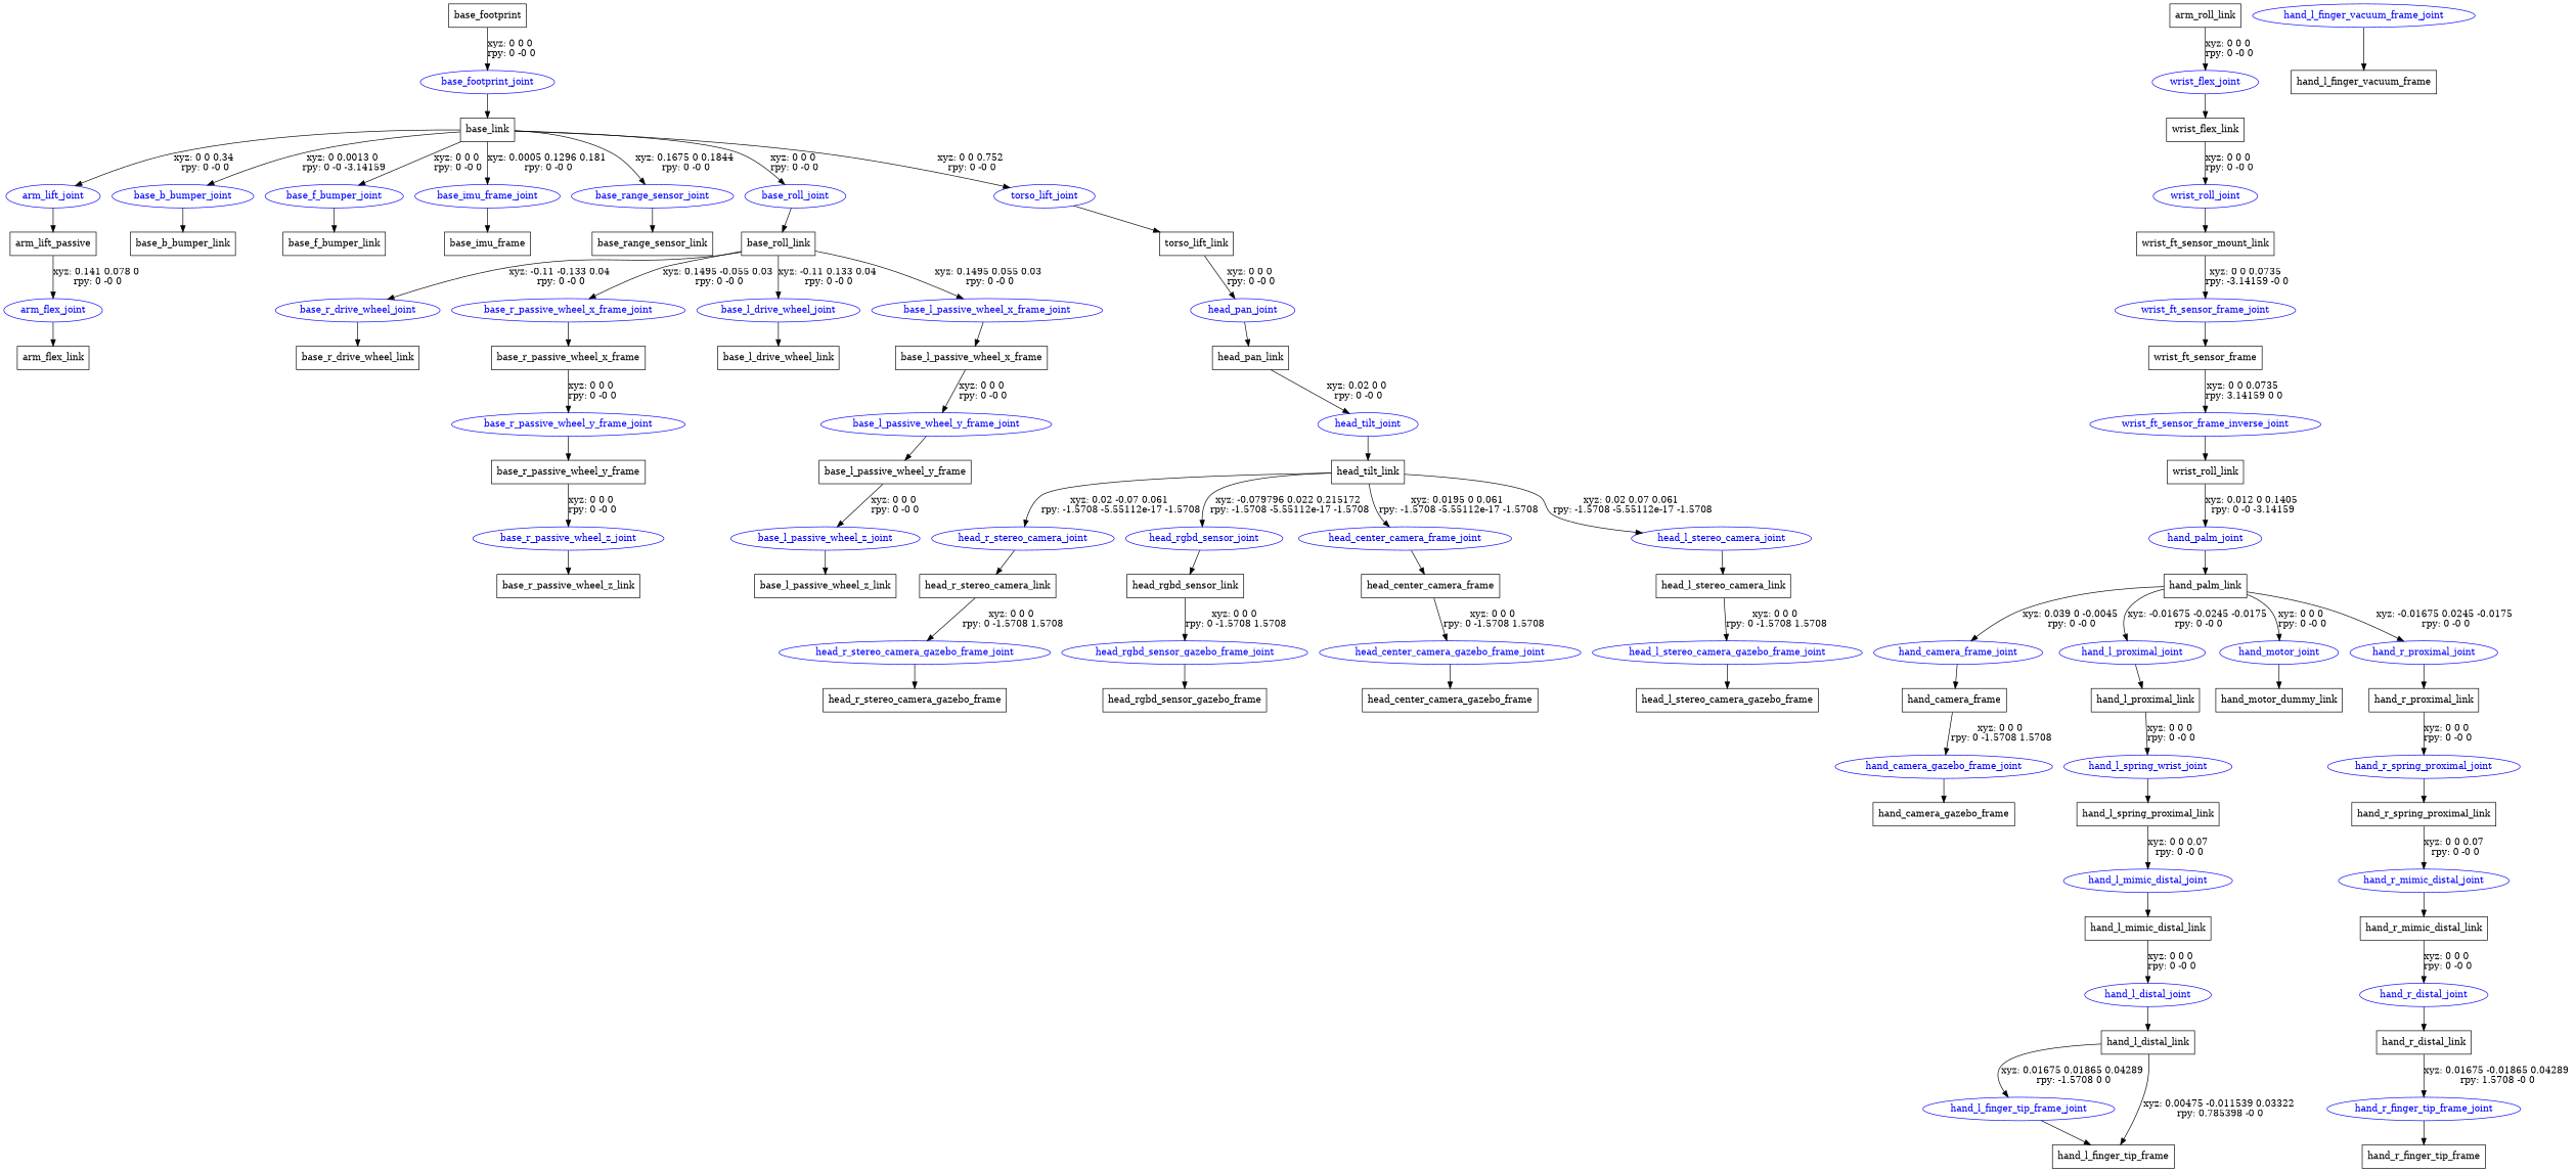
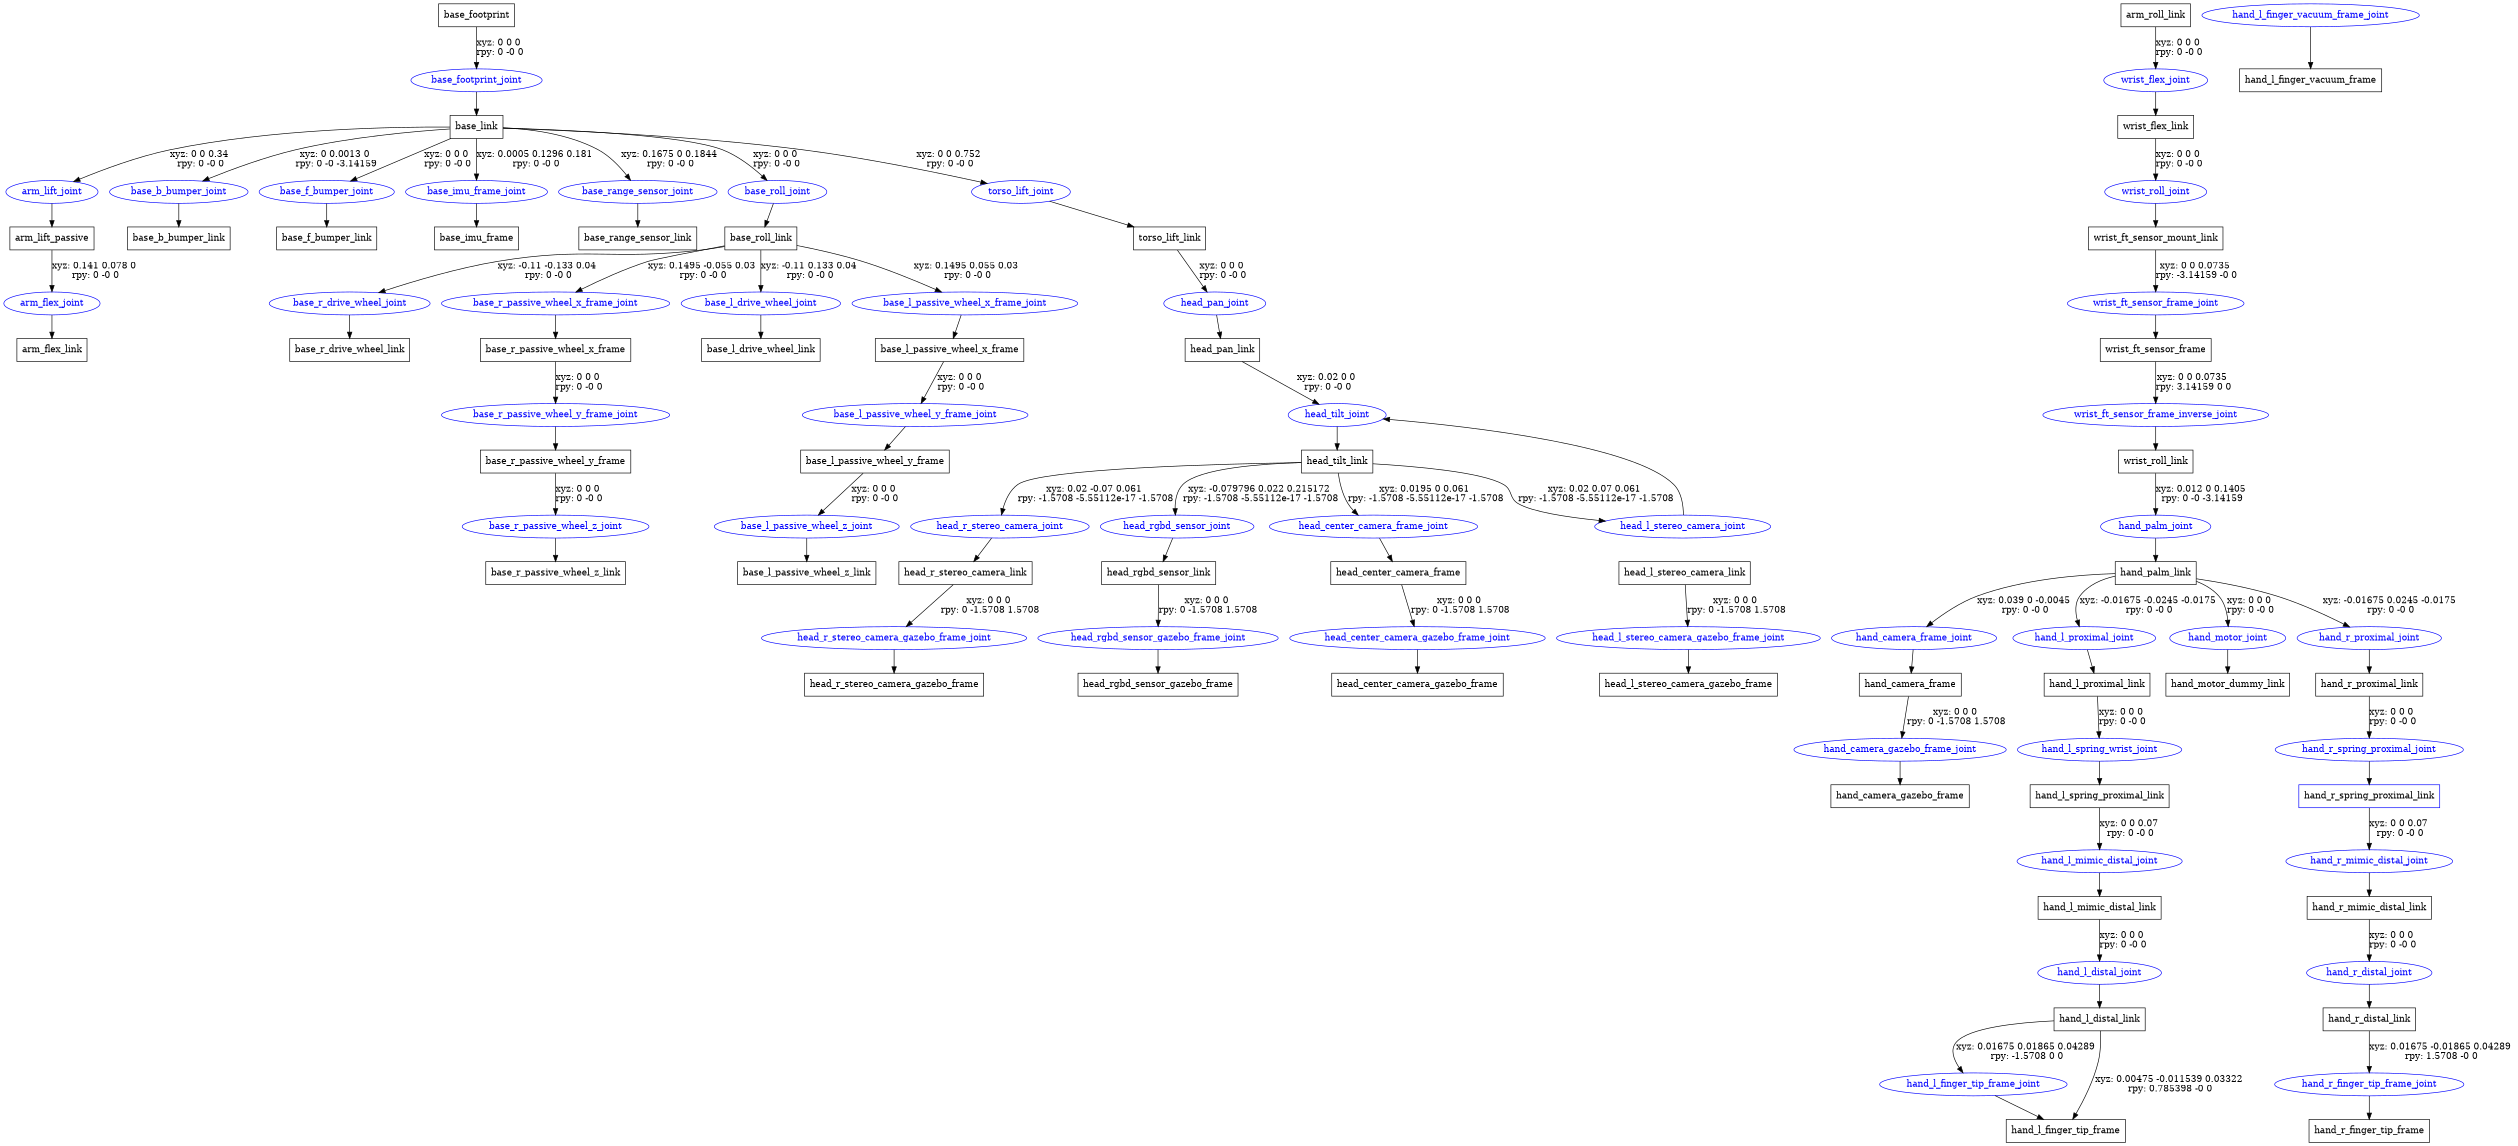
  digraph {
    node [shape=box]
    n1 [label=base_footprint]
    base_footprint_joint [color=blue fontcolor=blue shape=ellipse]
    n3 [label=base_link]
    arm_lift_joint [color=blue fontcolor=blue shape=ellipse]
    base_b_bumper_joint [color=blue fontcolor=blue shape=ellipse]
    base_f_bumper_joint [color=blue fontcolor=blue shape=ellipse]
    base_imu_frame_joint [color=blue fontcolor=blue shape=ellipse]
    base_range_sensor_joint [color=blue fontcolor=blue shape=ellipse]
    base_roll_joint [color=blue fontcolor=blue shape=ellipse]
    torso_lift_joint [color=blue fontcolor=blue shape=ellipse]
    n11 [label=arm_lift_passive]
    n12 [label=base_b_bumper_link]
    n13 [label=base_f_bumper_link]
    n14 [label=base_imu_frame]
    n15 [label=base_range_sensor_link]
    n16 [label=base_roll_link]
    n17 [label=torso_lift_link]
    arm_flex_joint [color=blue fontcolor=blue shape=ellipse]
    n19 [label=arm_flex_link]
    n20 [label=arm_roll_link]
    wrist_flex_joint [color=blue fontcolor=blue shape=ellipse]
    n22 [label=wrist_flex_link]
    wrist_roll_joint [color=blue fontcolor=blue shape=ellipse]
    n24 [label=wrist_ft_sensor_mount_link]
    wrist_ft_sensor_frame_joint [color=blue fontcolor=blue shape=ellipse]
    n26 [label=wrist_ft_sensor_frame]
    wrist_ft_sensor_frame_inverse_joint [color=blue fontcolor=blue shape=ellipse]
    n28 [label=wrist_roll_link]
    hand_palm_joint [color=blue fontcolor=blue shape=ellipse]
    n30 [label=hand_palm_link]
    hand_camera_frame_joint [color=blue fontcolor=blue shape=ellipse]
    hand_l_proximal_joint [color=blue fontcolor=blue shape=ellipse]
    hand_motor_joint [color=blue fontcolor=blue shape=ellipse]
    hand_r_proximal_joint [color=blue fontcolor=blue shape=ellipse]
    n35 [label=hand_camera_frame]
    n36 [label=hand_l_proximal_link]
    n37 [label=hand_motor_dummy_link]
    n38 [label=hand_r_proximal_link]
    hand_camera_gazebo_frame_joint [color=blue fontcolor=blue shape=ellipse]
    n40 [label=hand_camera_gazebo_frame]
    n41 [color=blue fontcolor=blue label=hand_l_spring_wrist_joint shape=ellipse]
    n42 [label=hand_l_spring_proximal_link]
    hand_l_mimic_distal_joint [color=blue fontcolor=blue shape=ellipse]
    n44 [label=hand_l_mimic_distal_link]
    hand_l_distal_joint [color=blue fontcolor=blue shape=ellipse]
    n46 [label=hand_l_distal_link]
    hand_l_finger_tip_frame_joint [color=blue fontcolor=blue shape=ellipse]
    n48 [label=hand_l_finger_tip_frame]
    hand_l_finger_vacuum_frame_joint [color=blue fontcolor=blue shape=ellipse]
    n50 [label=hand_l_finger_vacuum_frame]
    hand_r_spring_proximal_joint [color=blue fontcolor=blue shape=ellipse]
-   n52 [label=hand_r_spring_proximal_link]
+   n52 [label=hand_r_spring_proximal_link color=blue]
    hand_r_mimic_distal_joint [color=blue fontcolor=blue shape=ellipse]
    n54 [label=hand_r_mimic_distal_link]
    hand_r_distal_joint [color=blue fontcolor=blue shape=ellipse]
    n56 [label=hand_r_distal_link]
    hand_r_finger_tip_frame_joint [color=blue fontcolor=blue shape=ellipse]
    n58 [label=hand_r_finger_tip_frame]
    base_l_drive_wheel_joint [color=blue fontcolor=blue shape=ellipse]
    base_l_passive_wheel_x_frame_joint [color=blue fontcolor=blue shape=ellipse]
    base_r_drive_wheel_joint [color=blue fontcolor=blue shape=ellipse]
    base_r_passive_wheel_x_frame_joint [color=blue fontcolor=blue shape=ellipse]
    n63 [label=base_l_drive_wheel_link]
    n64 [label=base_l_passive_wheel_x_frame]
    n65 [label=base_r_drive_wheel_link]
    n66 [label=base_r_passive_wheel_x_frame]
    base_l_passive_wheel_y_frame_joint [color=blue fontcolor=blue shape=ellipse]
    n68 [label=base_l_passive_wheel_y_frame]
    base_l_passive_wheel_z_joint [color=blue fontcolor=blue shape=ellipse]
    n70 [label=base_l_passive_wheel_z_link]
    base_r_passive_wheel_y_frame_joint [color=blue fontcolor=blue shape=ellipse]
    n72 [label=base_r_passive_wheel_y_frame]
    base_r_passive_wheel_z_joint [color=blue fontcolor=blue shape=ellipse]
    n74 [label=base_r_passive_wheel_z_link]
    head_pan_joint [color=blue fontcolor=blue shape=ellipse]
    n76 [label=head_pan_link]
    head_tilt_joint [color=blue fontcolor=blue shape=ellipse]
    n78 [label=head_tilt_link]
    head_center_camera_frame_joint [color=blue fontcolor=blue shape=ellipse]
    head_l_stereo_camera_joint [color=blue fontcolor=blue shape=ellipse]
    head_r_stereo_camera_joint [color=blue fontcolor=blue shape=ellipse]
    head_rgbd_sensor_joint [color=blue fontcolor=blue shape=ellipse]
    n83 [label=head_center_camera_frame]
    n84 [label=head_l_stereo_camera_link]
    n85 [label=head_r_stereo_camera_link]
    n86 [label=head_rgbd_sensor_link]
    head_center_camera_gazebo_frame_joint [color=blue fontcolor=blue shape=ellipse]
    n88 [label=head_center_camera_gazebo_frame]
    head_l_stereo_camera_gazebo_frame_joint [color=blue fontcolor=blue shape=ellipse]
    n90 [label=head_l_stereo_camera_gazebo_frame]
    head_r_stereo_camera_gazebo_frame_joint [color=blue fontcolor=blue shape=ellipse]
    n92 [label=head_r_stereo_camera_gazebo_frame]
    head_rgbd_sensor_gazebo_frame_joint [color=blue fontcolor=blue shape=ellipse]
    n94 [label=head_rgbd_sensor_gazebo_frame]
    n1 -> base_footprint_joint [label="xyz: 0 0 0 \nrpy: 0 -0 0"]
    base_footprint_joint -> n3
    n3 -> arm_lift_joint [label="xyz: 0 0 0.34 \nrpy: 0 -0 0"]
    n3 -> base_b_bumper_joint [label="xyz: 0 0.0013 0 \nrpy: 0 -0 -3.14159"]
    n3 -> base_f_bumper_joint [label="xyz: 0 0 0 \nrpy: 0 -0 0"]
    n3 -> base_imu_frame_joint [label="xyz: 0.0005 0.1296 0.181 \nrpy: 0 -0 0"]
    n3 -> base_range_sensor_joint [label="xyz: 0.1675 0 0.1844 \nrpy: 0 -0 0"]
    n3 -> base_roll_joint [label="xyz: 0 0 0 \nrpy: 0 -0 0"]
    n3 -> torso_lift_joint [label="xyz: 0 0 0.752 \nrpy: 0 -0 0"]
    arm_lift_joint -> n11
    base_b_bumper_joint -> n12
    base_f_bumper_joint -> n13
    base_imu_frame_joint -> n14
    base_range_sensor_joint -> n15
    base_roll_joint -> n16
    torso_lift_joint -> n17
    n11 -> arm_flex_joint [label="xyz: 0.141 0.078 0 \nrpy: 0 -0 0"]
    n16 -> base_l_drive_wheel_joint [label="xyz: -0.11 0.133 0.04 \nrpy: 0 -0 0"]
    n16 -> base_l_passive_wheel_x_frame_joint [label="xyz: 0.1495 0.055 0.03 \nrpy: 0 -0 0"]
    n16 -> base_r_drive_wheel_joint [label="xyz: -0.11 -0.133 0.04 \nrpy: 0 -0 0"]
    n16 -> base_r_passive_wheel_x_frame_joint [label="xyz: 0.1495 -0.055 0.03 \nrpy: 0 -0 0"]
    n17 -> head_pan_joint [label="xyz: 0 0 0 \nrpy: 0 -0 0"]
    arm_flex_joint -> n19
    n20 -> wrist_flex_joint [label="xyz: 0 0 0 \nrpy: 0 -0 0"]
    wrist_flex_joint -> n22
    n22 -> wrist_roll_joint [label="xyz: 0 0 0 \nrpy: 0 -0 0"]
    wrist_roll_joint -> n24
    n24 -> wrist_ft_sensor_frame_joint [label="xyz: 0 0 0.0735 \nrpy: -3.14159 -0 0"]
    wrist_ft_sensor_frame_joint -> n26
    n26 -> wrist_ft_sensor_frame_inverse_joint [label="xyz: 0 0 0.0735 \nrpy: 3.14159 0 0"]
    wrist_ft_sensor_frame_inverse_joint -> n28
    n28 -> hand_palm_joint [label="xyz: 0.012 0 0.1405 \nrpy: 0 -0 -3.14159"]
    hand_palm_joint -> n30
    n30 -> hand_camera_frame_joint [label="xyz: 0.039 0 -0.0045 \nrpy: 0 -0 0"]
    n30 -> hand_l_proximal_joint [label="xyz: -0.01675 -0.0245 -0.0175 \nrpy: 0 -0 0"]
    n30 -> hand_motor_joint [label="xyz: 0 0 0 \nrpy: 0 -0 0"]
    n30 -> hand_r_proximal_joint [label="xyz: -0.01675 0.0245 -0.0175 \nrpy: 0 -0 0"]
    hand_camera_frame_joint -> n35
    hand_l_proximal_joint -> n36
    hand_motor_joint -> n37
    hand_r_proximal_joint -> n38
    n35 -> hand_camera_gazebo_frame_joint [label="xyz: 0 0 0 \nrpy: 0 -1.5708 1.5708"]
    n36 -> n41 [label="xyz: 0 0 0 \nrpy: 0 -0 0"]
    n38 -> hand_r_spring_proximal_joint [label="xyz: 0 0 0 \nrpy: 0 -0 0"]
    hand_camera_gazebo_frame_joint -> n40
    n41 -> n42
    n42 -> hand_l_mimic_distal_joint [label="xyz: 0 0 0.07 \nrpy: 0 -0 0"]
    hand_l_mimic_distal_joint -> n44
    n44 -> hand_l_distal_joint [label="xyz: 0 0 0 \nrpy: 0 -0 0"]
    hand_l_distal_joint -> n46
    n46 -> hand_l_finger_tip_frame_joint [label="xyz: 0.01675 0.01865 0.04289 \nrpy: -1.5708 0 0"]
    n46 -> n48 [label="xyz: 0.00475 -0.011539 0.03322 \nrpy: 0.785398 -0 0"]
    hand_l_finger_tip_frame_joint -> n48
    hand_l_finger_vacuum_frame_joint -> n50
    hand_r_spring_proximal_joint -> n52
    n52 -> hand_r_mimic_distal_joint [label="xyz: 0 0 0.07 \nrpy: 0 -0 0"]
    hand_r_mimic_distal_joint -> n54
    n54 -> hand_r_distal_joint [label="xyz: 0 0 0 \nrpy: 0 -0 0"]
    hand_r_distal_joint -> n56
    n56 -> hand_r_finger_tip_frame_joint [label="xyz: 0.01675 -0.01865 0.04289 \nrpy: 1.5708 -0 0"]
    hand_r_finger_tip_frame_joint -> n58
    base_l_drive_wheel_joint -> n63
    base_l_passive_wheel_x_frame_joint -> n64
    base_r_drive_wheel_joint -> n65
    base_r_passive_wheel_x_frame_joint -> n66
    n64 -> base_l_passive_wheel_y_frame_joint [label="xyz: 0 0 0 \nrpy: 0 -0 0"]
    n66 -> base_r_passive_wheel_y_frame_joint [label="xyz: 0 0 0 \nrpy: 0 -0 0"]
    base_l_passive_wheel_y_frame_joint -> n68
    n68 -> base_l_passive_wheel_z_joint [label="xyz: 0 0 0 \nrpy: 0 -0 0"]
    base_l_passive_wheel_z_joint -> n70
    base_r_passive_wheel_y_frame_joint -> n72
    n72 -> base_r_passive_wheel_z_joint [label="xyz: 0 0 0 \nrpy: 0 -0 0"]
    base_r_passive_wheel_z_joint -> n74
    head_pan_joint -> n76
    n76 -> head_tilt_joint [label="xyz: 0.02 0 0 \nrpy: 0 -0 0"]
    head_tilt_joint -> n78
    n78 -> head_center_camera_frame_joint [label="xyz: 0.0195 0 0.061 \nrpy: -1.5708 -5.55112e-17 -1.5708"]
    n78 -> head_l_stereo_camera_joint [label="xyz: 0.02 0.07 0.061 \nrpy: -1.5708 -5.55112e-17 -1.5708"]
    n78 -> head_r_stereo_camera_joint [label="xyz: 0.02 -0.07 0.061 \nrpy: -1.5708 -5.55112e-17 -1.5708"]
    n78 -> head_rgbd_sensor_joint [label="xyz: -0.079796 0.022 0.215172 \nrpy: -1.5708 -5.55112e-17 -1.5708"]
    head_center_camera_frame_joint -> n83
-   head_l_stereo_camera_joint -> n84
+   head_l_stereo_camera_joint -> head_tilt_joint
    head_r_stereo_camera_joint -> n85
    head_rgbd_sensor_joint -> n86
    n83 -> head_center_camera_gazebo_frame_joint [label="xyz: 0 0 0 \nrpy: 0 -1.5708 1.5708"]
    n84 -> head_l_stereo_camera_gazebo_frame_joint [label="xyz: 0 0 0 \nrpy: 0 -1.5708 1.5708"]
    n85 -> head_r_stereo_camera_gazebo_frame_joint [label="xyz: 0 0 0 \nrpy: 0 -1.5708 1.5708"]
    n86 -> head_rgbd_sensor_gazebo_frame_joint [label="xyz: 0 0 0 \nrpy: 0 -1.5708 1.5708"]
    head_center_camera_gazebo_frame_joint -> n88
    head_l_stereo_camera_gazebo_frame_joint -> n90
    head_r_stereo_camera_gazebo_frame_joint -> n92
    head_rgbd_sensor_gazebo_frame_joint -> n94
  }
